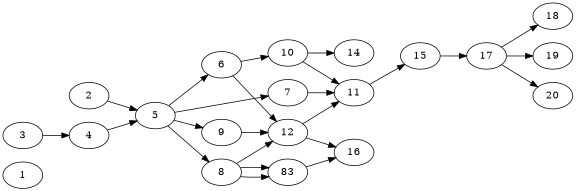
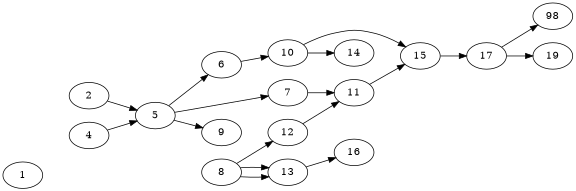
  digraph {
    rankdir=LR
    node [alpha=0.06]
    1 [alpha=0.01 expect_size=40116224]
    2 [expect_size=37600256]
    5 [alpha=0.08 expect_size=24293376]
    4 [alpha=0.02 expect_size=19411968]
    6 [alpha=0.04 expect_size=39805952]
    7 [alpha=0.09 expect_size=24260608]
    8 [alpha=0.01 expect_size=31450112]
    9 [alpha=0.19 expect_size=38296576]
-   3 [alpha=0.08 expect_size=5335040]
    10 [alpha=0.19 expect_size=31825920]
    12 [alpha=0.03 expect_size=20759552]
    11 [alpha=0.05 expect_size=17281024]
-   13 [alpha=0.02 expect_size=35343360 label=83]
+   13 [alpha=0.02 expect_size=35343360]
    14 [expect_size=7872512]
    15 [alpha=0.12 expect_size=12968960]
    16 [expect_size=32441344]
    17 [alpha=0.15 expect_size=41930752]
-   18 [alpha=0.10 expect_size=15173632]
+   18 [alpha=0.10 expect_size=15173632 label=98]
    19 [alpha=0.07 expect_size=18670592]
-   20 [alpha=0.16 expect_size=15769600]
    2 -> 5
    5 -> 6
    5 -> 7
-   5 -> 8
    5 -> 9
    4 -> 5
    6 -> 10
-   6 -> 12
    7 -> 11
    8 -> 12
    8 -> 13
    8 -> 13
-   9 -> 12
-   3 -> 4
    10 -> 14
-   10 -> 11
+   10 -> 15
    12 -> 11
-   12 -> 16
    11 -> 15
    13 -> 16
    15 -> 17
    17 -> 18
    17 -> 19
-   17 -> 20
  }
